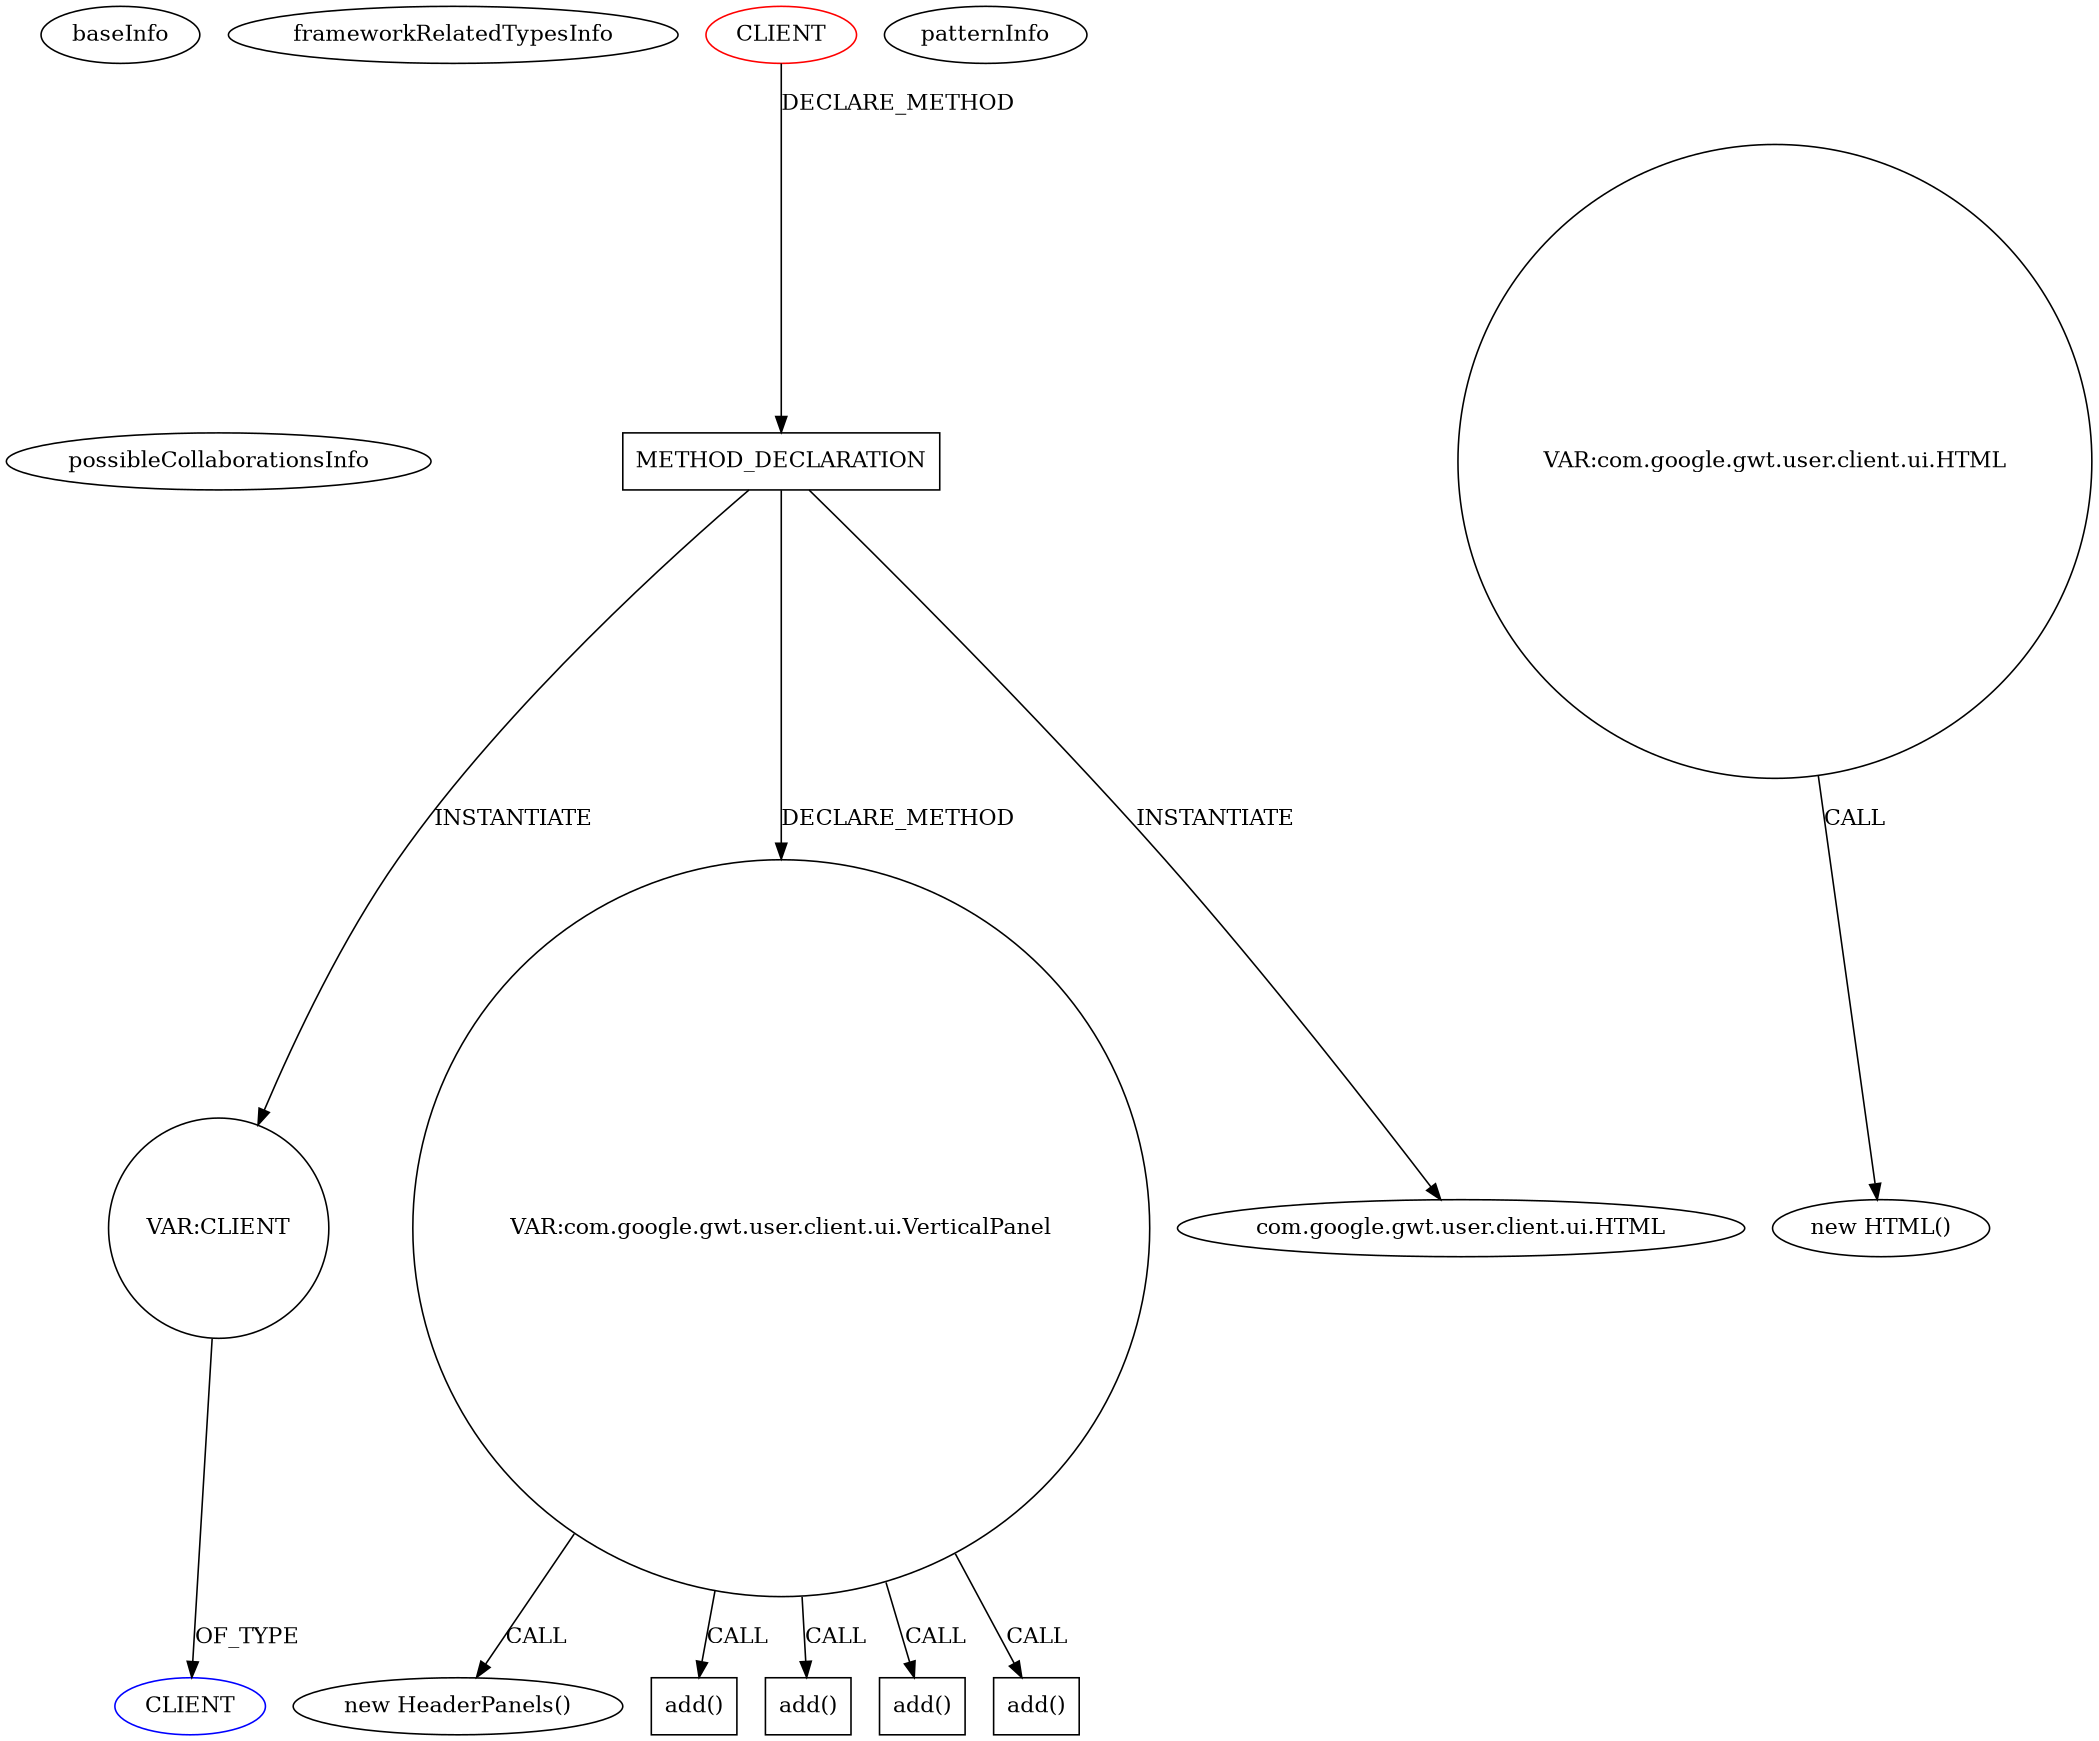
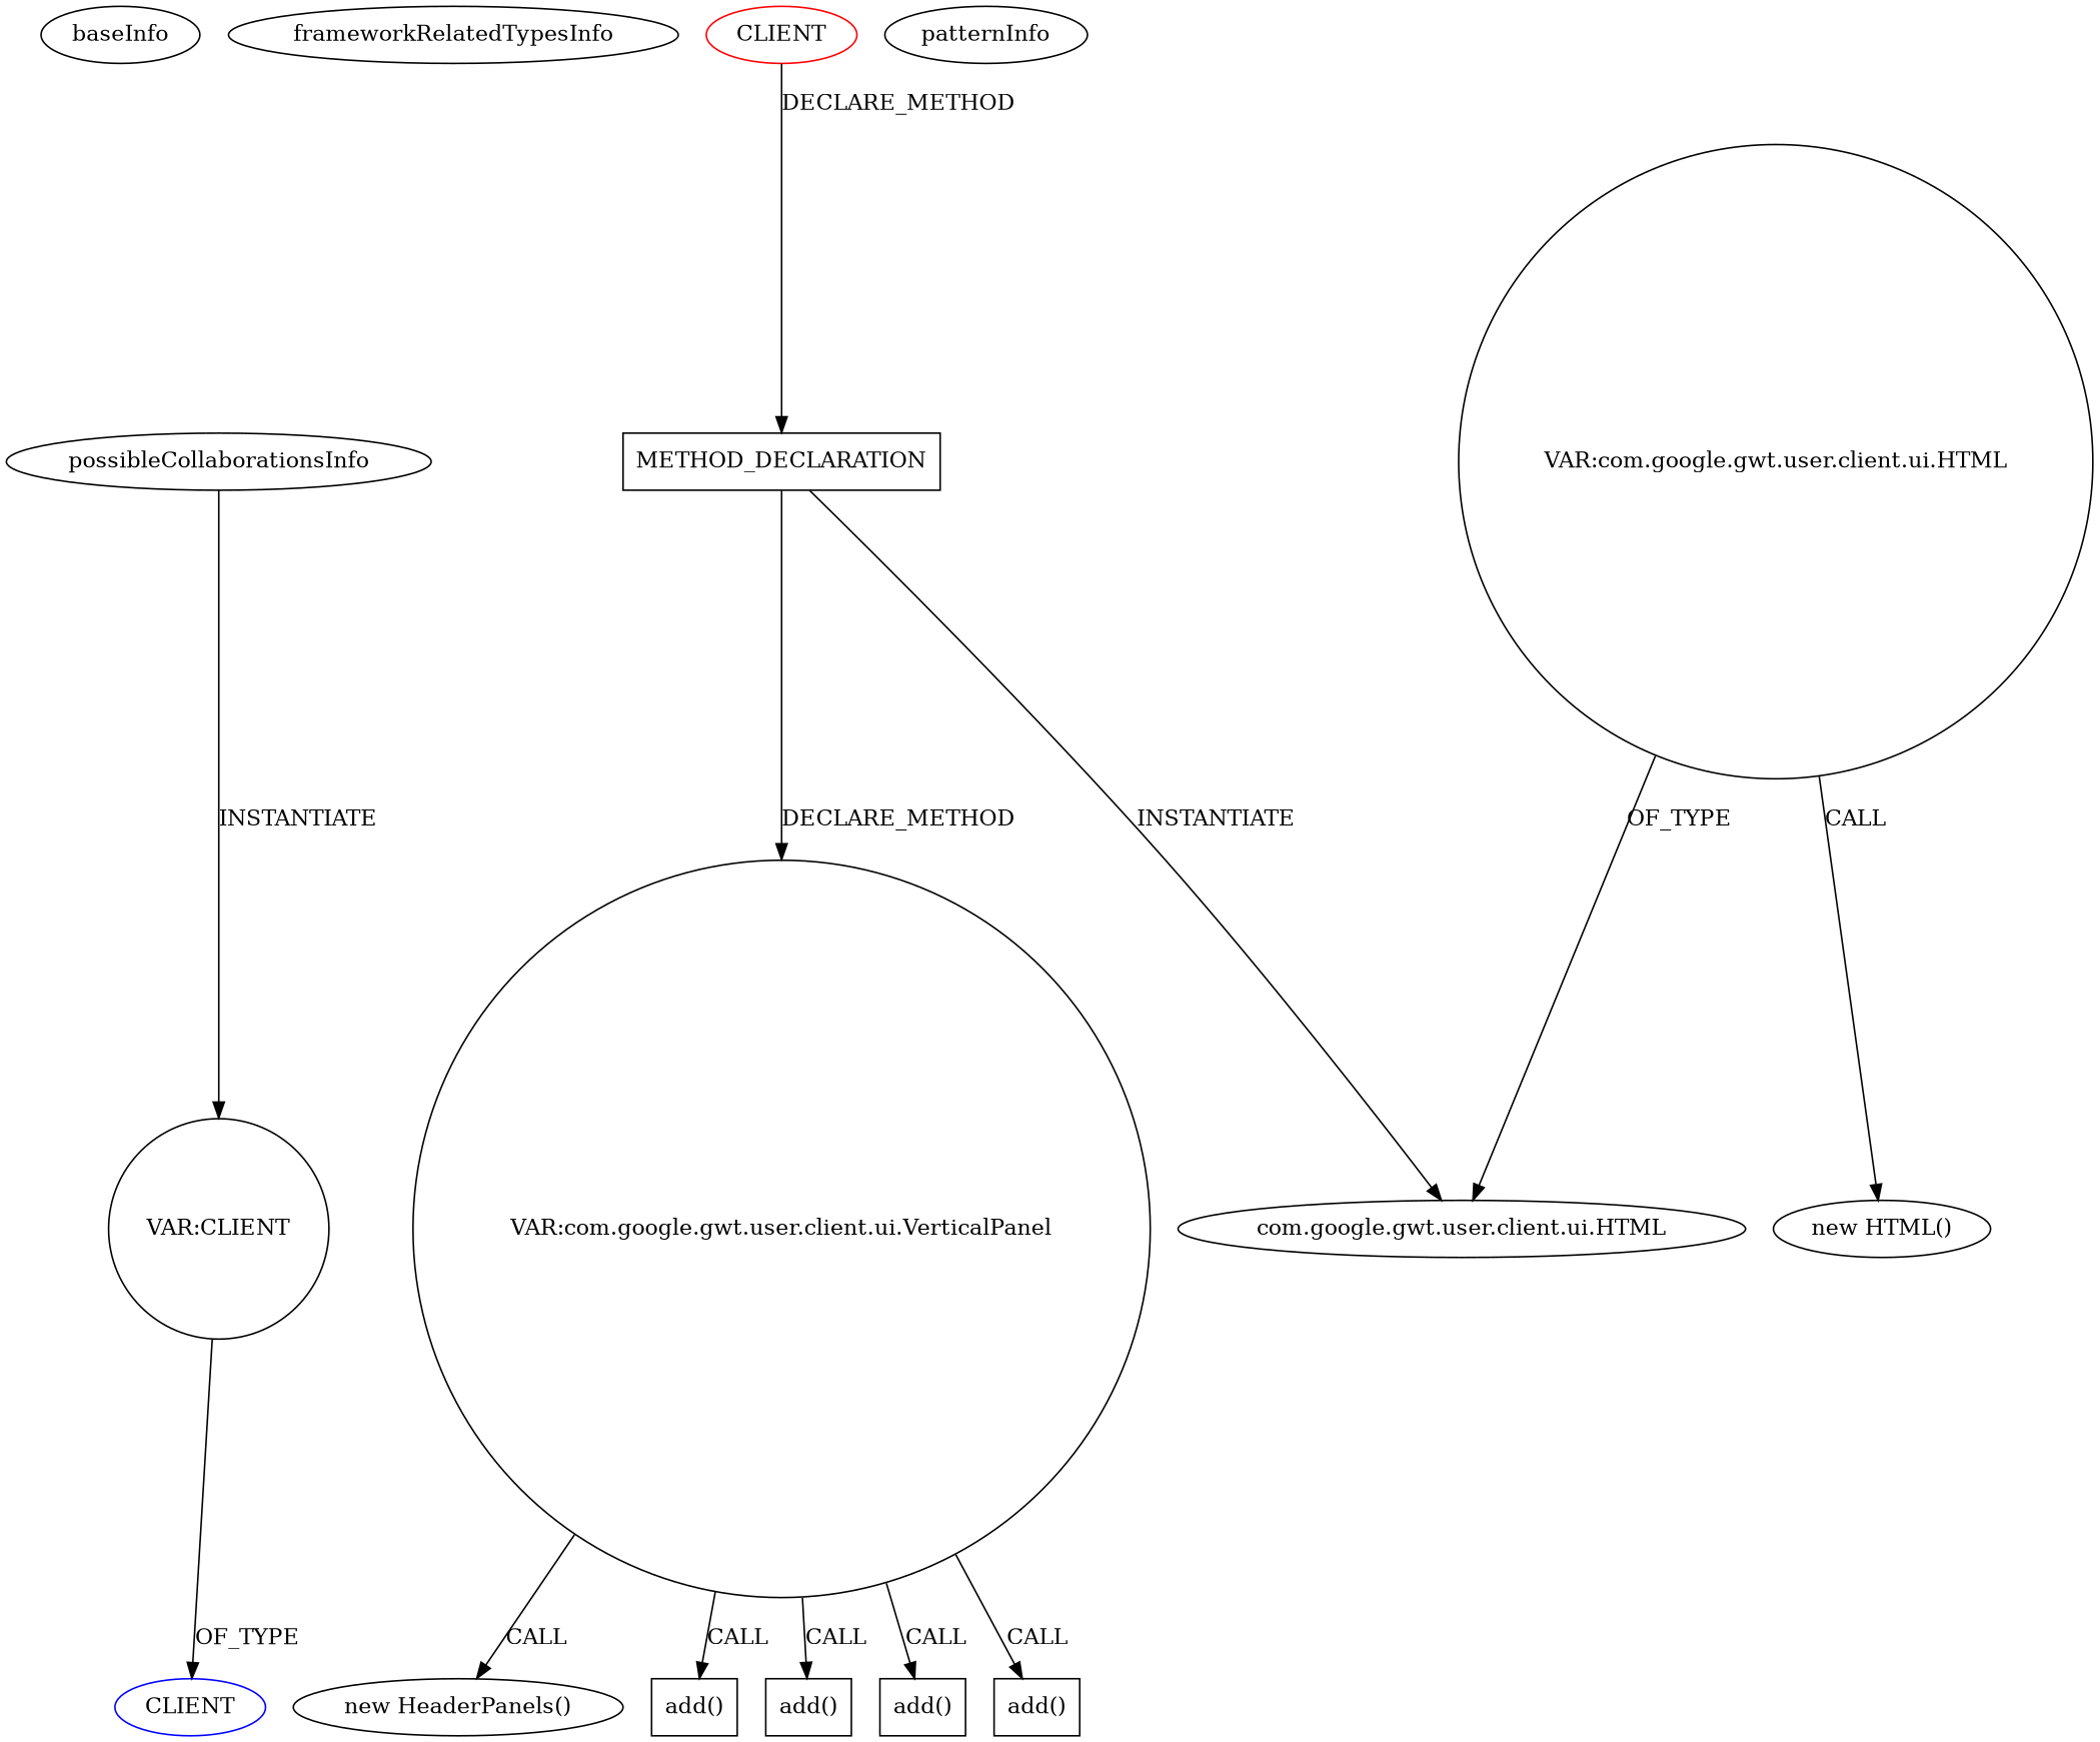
  digraph {
    node [isFrameworkType=false]
    baseInfo [category=pattern graphId=1457 isAnonymous=false possibleRelation=false isFrameworkType=""]
    frameworkRelatedTypesInfo [isFrameworkType=""]
    possibleCollaborationsInfo [isFrameworkType=""]
    patternInfo [frequency=2.0 patternRootClient=0 isFrameworkType=""]
    n5 [label="new HeaderPanels()" vertexType=CONSTRUCTOR_CALL]
    n6 [label="VAR:CLIENT" shape=circle vertexType=VARIABLE_EXPRESION]
    n7 [color=blue label=CLIENT vertexType=REFERENCE_CLIENT_CLASS_DECLARATION]
    n8 [label=METHOD_DECLARATION shape=box vertexType=CLIENT_METHOD_DECLARATION]
    n9 [label="VAR:com.google.gwt.user.client.ui.VerticalPanel" shape=circle vertexType=VARIABLE_EXPRESION]
    n10 [label="com.google.gwt.user.client.ui.HTML" vertexType=FRAMEWORK_CLASS_TYPE]
    n11 [label="add()" shape=box vertexType=INSIDE_CALL]
    n12 [label="add()" shape=box vertexType=INSIDE_CALL]
    n13 [label="add()" shape=box vertexType=INSIDE_CALL]
    n14 [label="add()" shape=box vertexType=INSIDE_CALL]
    n15 [label="VAR:com.google.gwt.user.client.ui.HTML" shape=circle vertexType=VARIABLE_EXPRESION]
    n16 [label="new HTML()" vertexType=CONSTRUCTOR_CALL]
    n17 [color=red label=CLIENT vertexType=ROOT_CLIENT_CLASS_DECLARATION]
    n6 -> n7 [label=OF_TYPE]
-   n8 -> n6 [label=INSTANTIATE]
+   possibleCollaborationsInfo -> n6 [label=INSTANTIATE]
    n8 -> n9 [label=DECLARE_METHOD]
    n8 -> n10 [label=INSTANTIATE]
    n9 -> n5 [label=CALL]
    n9 -> n11 [label=CALL]
    n9 -> n12 [label=CALL]
    n9 -> n13 [label=CALL]
    n9 -> n14 [label=CALL]
+   n15 -> n10 [label=OF_TYPE]
    n15 -> n16 [label=CALL]
    n17 -> n8 [label=DECLARE_METHOD]
  }
